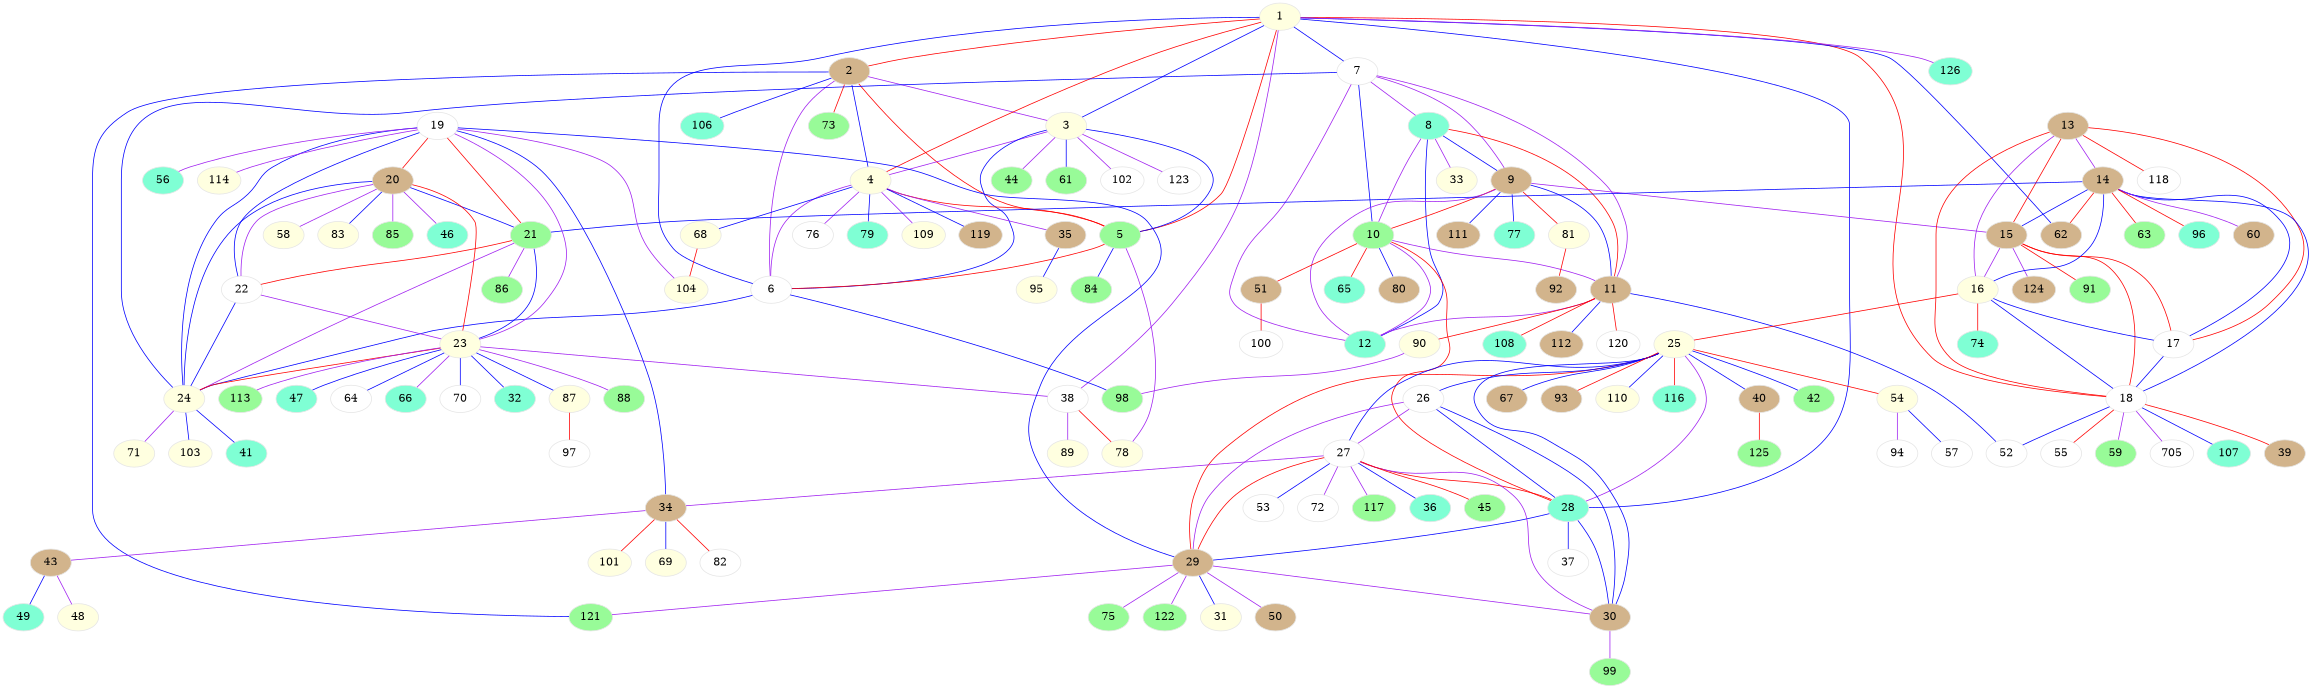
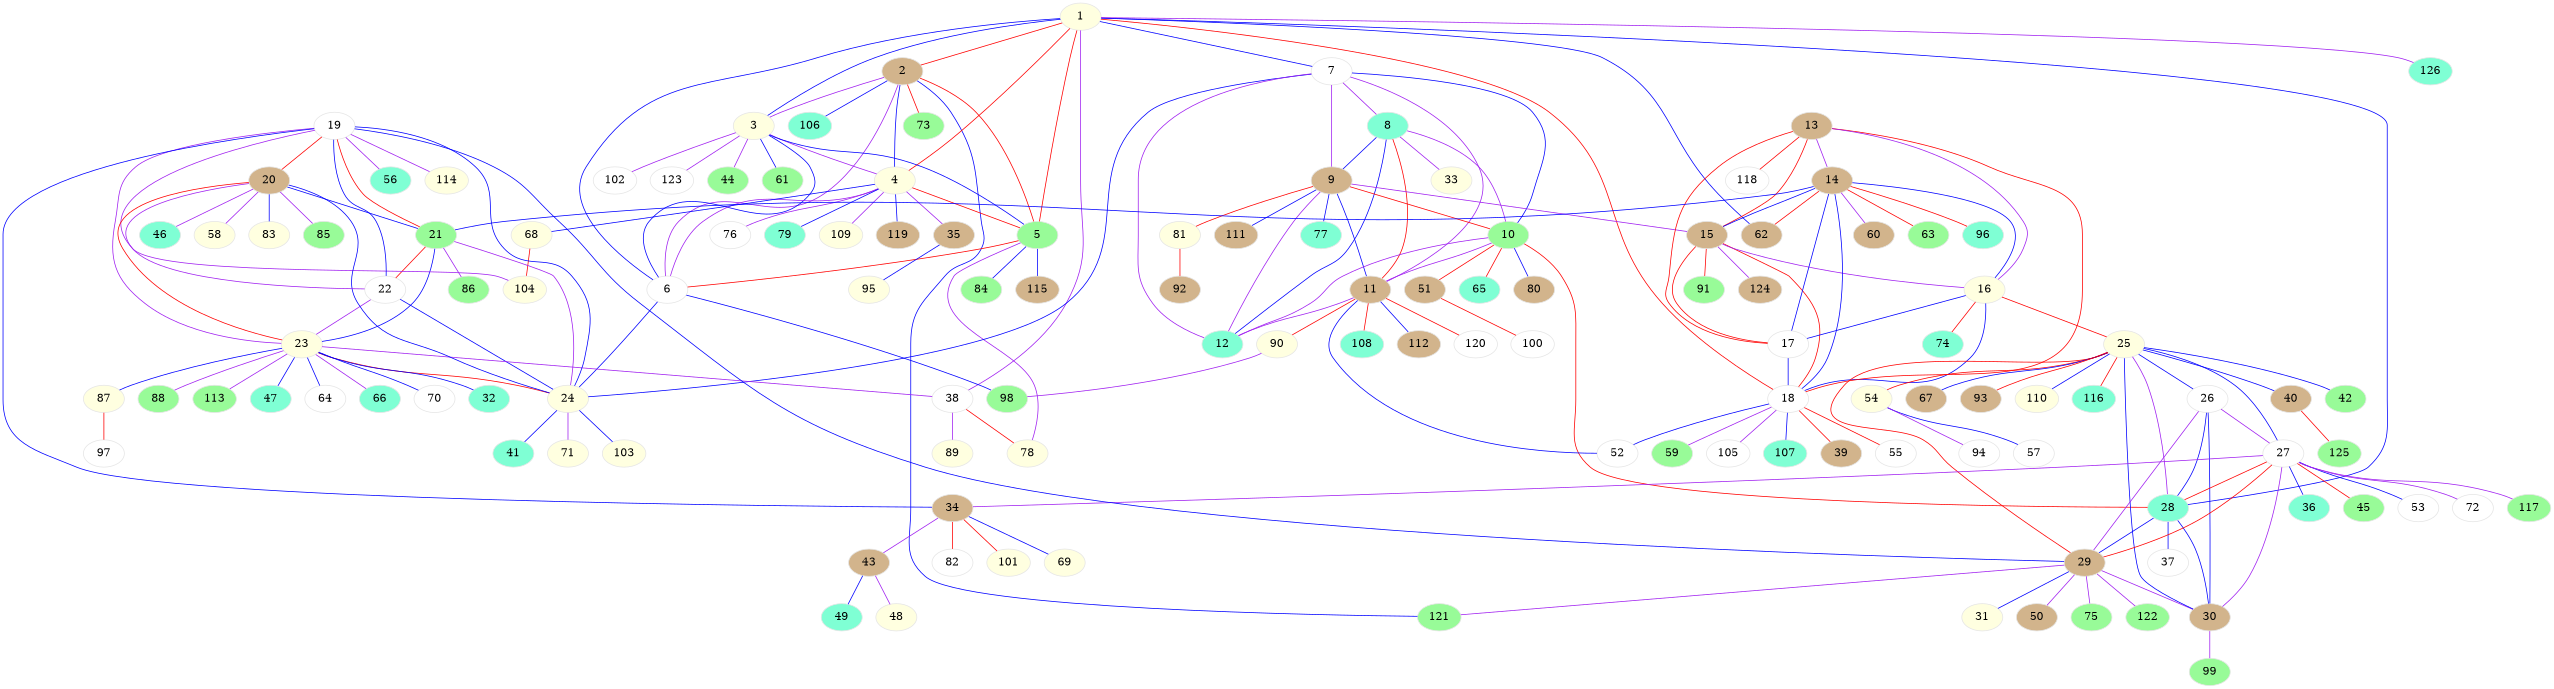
  graph {
    node [color=gray90 fillcolor=lightyellow style=filled]
    edge [color=blue]
    2 [fillcolor=tan]
    1
    3
    4
    5 [fillcolor=palegreen]
    6 [fillcolor=white]
    7 [fillcolor=white]
    18 [fillcolor=white]
    28 [fillcolor=aquamarine]
    38 [fillcolor=white]
    62 [fillcolor=tan]
    126 [fillcolor=aquamarine]
    73 [fillcolor=palegreen]
    106 [fillcolor=aquamarine]
    121 [fillcolor=palegreen]
    44 [fillcolor=palegreen]
    61 [fillcolor=palegreen]
    102 [fillcolor=white]
    123 [fillcolor=white]
    35 [fillcolor=tan]
    68
    76 [fillcolor=white]
    79 [fillcolor=aquamarine]
    109
    119 [fillcolor=tan]
    78
    84 [fillcolor=palegreen]
+   115 [fillcolor=tan]
    24
    98 [fillcolor=palegreen]
    8 [fillcolor=aquamarine]
    9 [fillcolor=tan]
    10 [fillcolor=palegreen]
    11 [fillcolor=tan]
    12 [fillcolor=aquamarine]
    52 [fillcolor=white]
    39 [fillcolor=tan]
    55 [fillcolor=white]
    59 [fillcolor=palegreen]
-   105 [fillcolor=white label=705]
+   105 [fillcolor=white]
    107 [fillcolor=aquamarine]
    29 [fillcolor=tan]
    30 [fillcolor=tan]
    37 [fillcolor=white]
    89
    95
    104
    41 [fillcolor=aquamarine]
    71
    103
    33
    15 [fillcolor=tan]
    77 [fillcolor=aquamarine]
    81
    111 [fillcolor=tan]
    51 [fillcolor=tan]
    65 [fillcolor=aquamarine]
    80 [fillcolor=tan]
    90
    108 [fillcolor=aquamarine]
    112 [fillcolor=tan]
    120 [fillcolor=white]
    16
    17 [fillcolor=white]
    91 [fillcolor=palegreen]
    124 [fillcolor=tan]
    92 [fillcolor=tan]
    100 [fillcolor=white]
    13 [fillcolor=tan]
    14 [fillcolor=tan]
    118 [fillcolor=white]
    21 [fillcolor=palegreen]
    60 [fillcolor=tan]
    63 [fillcolor=palegreen]
    96 [fillcolor=aquamarine]
    25
    74 [fillcolor=aquamarine]
    22 [fillcolor=white]
    23
    86 [fillcolor=palegreen]
    26 [fillcolor=white]
    27 [fillcolor=white]
    40 [fillcolor=tan]
    42 [fillcolor=palegreen]
    54
    67 [fillcolor=tan]
    93 [fillcolor=tan]
    110
    116 [fillcolor=aquamarine]
    19 [fillcolor=white]
    20 [fillcolor=tan]
    34 [fillcolor=tan]
    56 [fillcolor=aquamarine]
    114
    46 [fillcolor=aquamarine]
    58
    83
    85 [fillcolor=palegreen]
    32 [fillcolor=aquamarine]
    47 [fillcolor=aquamarine]
    64 [fillcolor=white]
    66 [fillcolor=aquamarine]
    70 [fillcolor=white]
    87
    88 [fillcolor=palegreen]
    113 [fillcolor=palegreen]
    31
    50 [fillcolor=tan]
    75 [fillcolor=palegreen]
    122 [fillcolor=palegreen]
    43 [fillcolor=tan]
    69
    82 [fillcolor=white]
    101
    97 [fillcolor=white]
    36 [fillcolor=aquamarine]
    45 [fillcolor=palegreen]
    53 [fillcolor=white]
    72 [fillcolor=white]
    117 [fillcolor=palegreen]
    99 [fillcolor=palegreen]
    125 [fillcolor=palegreen]
    57 [fillcolor=white]
    94 [fillcolor=white]
    48
    49 [fillcolor=aquamarine]
    2 -- 3 [color=purple]
    2 -- 4
    2 -- 5 [color=red]
    2 -- 6 [color=purple]
    2 -- 73 [color=red]
    2 -- 106
    2 -- 121
    1 -- 2 [color=red]
    1 -- 3
    1 -- 4 [color=red]
    1 -- 5 [color=red]
    1 -- 6
    1 -- 7
    1 -- 18 [color=red]
    1 -- 28
    1 -- 38 [color=purple]
    1 -- 62
    1 -- 126 [color=purple]
    3 -- 4 [color=purple]
    3 -- 5
    3 -- 6
    3 -- 44 [color=purple]
    3 -- 61
    3 -- 102 [color=purple]
    3 -- 123 [color=purple]
    4 -- 5 [color=red]
    4 -- 6 [color=purple]
    4 -- 35 [color=purple]
    4 -- 68
    4 -- 76 [color=purple]
    4 -- 79
    4 -- 109 [color=purple]
    4 -- 119
    5 -- 6 [color=red]
    5 -- 78 [color=purple]
    5 -- 84
+   5 -- 115
    6 -- 24
    6 -- 98
    7 -- 24
    7 -- 8 [color=purple]
    7 -- 9 [color=purple]
    7 -- 10
    7 -- 11 [color=purple]
    7 -- 12 [color=purple]
    18 -- 52
    18 -- 39 [color=red]
    18 -- 55 [color=red]
    18 -- 59 [color=purple]
    18 -- 105 [color=purple]
    18 -- 107
    28 -- 29
    28 -- 30
    28 -- 37
    38 -- 78 [color=red]
    38 -- 89 [color=purple]
    35 -- 95
    68 -- 104 [color=red]
    24 -- 41
    24 -- 71 [color=purple]
    24 -- 103
    8 -- 9
    8 -- 10 [color=purple]
    8 -- 11 [color=red]
    8 -- 12
    8 -- 33 [color=purple]
    9 -- 10 [color=red]
    9 -- 11
    9 -- 12 [color=purple]
    9 -- 15 [color=purple]
    9 -- 77
    9 -- 81 [color=red]
    9 -- 111
    10 -- 28 [color=red]
    10 -- 11 [color=purple]
    10 -- 12 [color=purple]
    10 -- 51 [color=red]
    10 -- 65 [color=red]
    10 -- 80
    11 -- 12 [color=purple]
    11 -- 52
    11 -- 90 [color=red]
    11 -- 108 [color=red]
    11 -- 112
    11 -- 120 [color=red]
    29 -- 121 [color=purple]
    29 -- 30 [color=purple]
    29 -- 31
    29 -- 50 [color=purple]
    29 -- 75 [color=purple]
    29 -- 122 [color=purple]
    30 -- 99 [color=purple]
    15 -- 18 [color=red]
    15 -- 16 [color=purple]
    15 -- 17 [color=red]
    15 -- 91 [color=red]
    15 -- 124 [color=purple]
    81 -- 92 [color=red]
    51 -- 100 [color=red]
    90 -- 98 [color=purple]
    16 -- 18
    16 -- 17
    16 -- 25 [color=red]
    16 -- 74 [color=red]
    17 -- 18
    13 -- 18 [color=red]
    13 -- 15 [color=red]
    13 -- 16 [color=purple]
    13 -- 17 [color=red]
    13 -- 14 [color=purple]
    13 -- 118 [color=red]
    14 -- 18
    14 -- 62 [color=red]
    14 -- 15
    14 -- 16
    14 -- 17
    14 -- 21
    14 -- 60 [color=purple]
    14 -- 63 [color=red]
    14 -- 96 [color=red]
    21 -- 24 [color=purple]
    21 -- 22 [color=red]
    21 -- 23
    21 -- 86 [color=purple]
    25 -- 28 [color=purple]
    25 -- 29 [color=red]
    25 -- 30
    25 -- 26
    25 -- 27
    25 -- 40
    25 -- 42
    25 -- 54 [color=red]
    25 -- 67
    25 -- 93 [color=red]
    25 -- 110
    25 -- 116 [color=red]
    22 -- 24
    22 -- 23 [color=purple]
    23 -- 38 [color=purple]
    23 -- 24 [color=red]
    23 -- 32
    23 -- 47
    23 -- 64
    23 -- 66 [color=purple]
    23 -- 70
    23 -- 87
    23 -- 88 [color=purple]
    23 -- 113 [color=purple]
    26 -- 28
    26 -- 29 [color=purple]
    26 -- 30
    26 -- 27 [color=purple]
    27 -- 28 [color=red]
    27 -- 29 [color=red]
    27 -- 30 [color=purple]
    27 -- 34 [color=purple]
    27 -- 36
    27 -- 45 [color=red]
    27 -- 53
    27 -- 72 [color=purple]
    27 -- 117 [color=purple]
    40 -- 125 [color=red]
    54 -- 57
    54 -- 94 [color=purple]
    19 -- 24
    19 -- 29
    19 -- 104 [color=purple]
    19 -- 21 [color=red]
    19 -- 22
    19 -- 23 [color=purple]
    19 -- 20 [color=red]
    19 -- 34
    19 -- 56 [color=purple]
    19 -- 114 [color=purple]
    20 -- 24
    20 -- 21
    20 -- 22 [color=purple]
    20 -- 23 [color=red]
    20 -- 46 [color=purple]
    20 -- 58 [color=purple]
    20 -- 83
    20 -- 85 [color=purple]
    34 -- 43 [color=purple]
    34 -- 69
    34 -- 82 [color=red]
    34 -- 101 [color=red]
    87 -- 97 [color=red]
    43 -- 48 [color=purple]
    43 -- 49
  }
